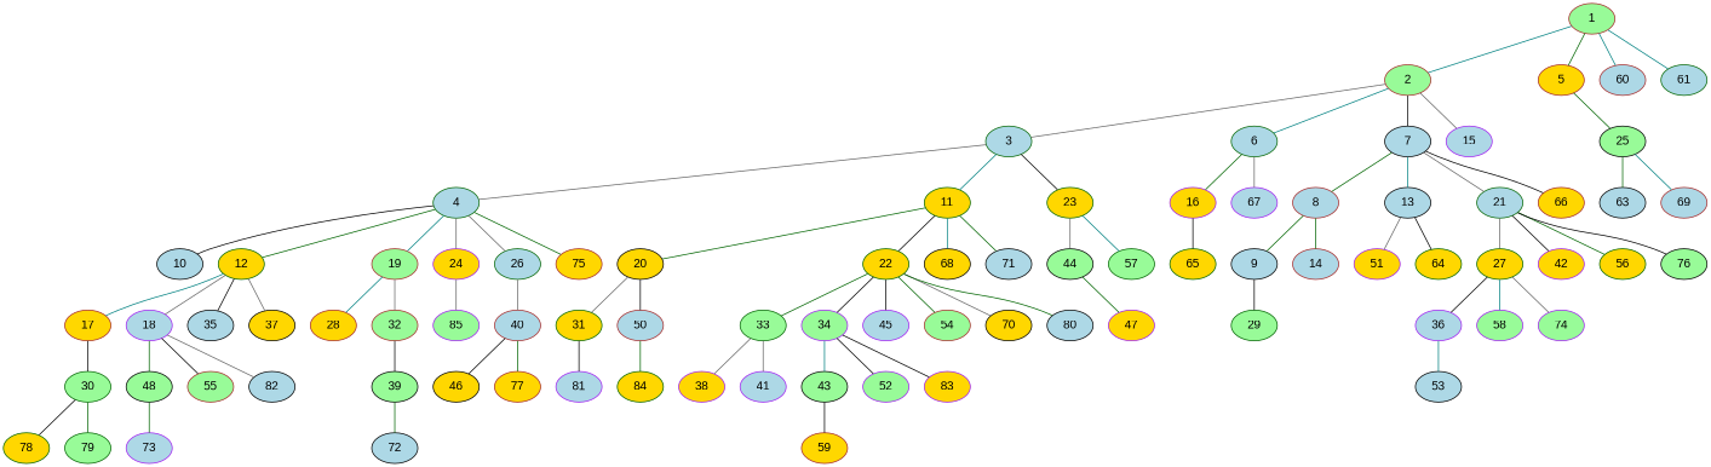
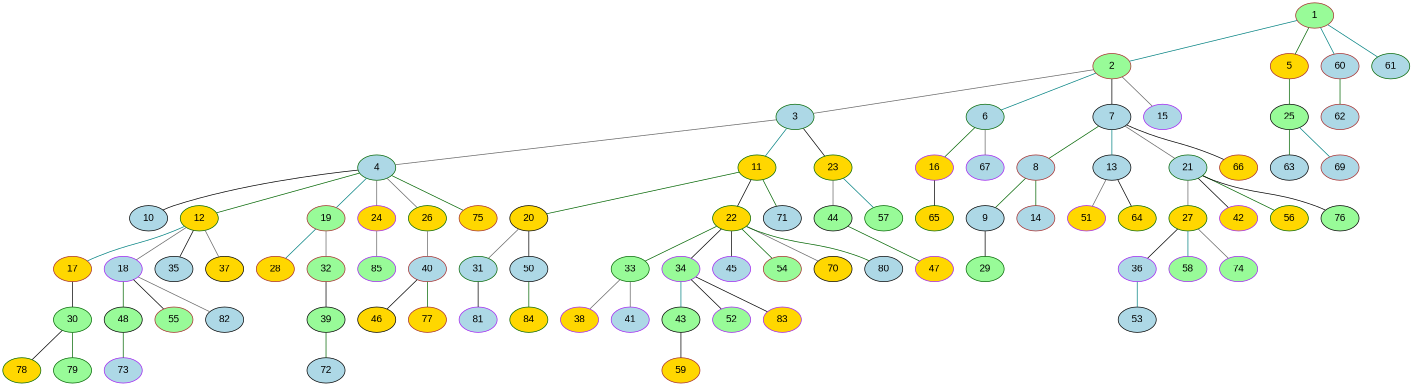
  graph {
    fontname="Liberation Sans"
    node [color=darkgreen fillcolor=lightblue fontname="Liberation Sans" style=filled]
    edge [color=black fontname="Liberation Sans"]
    1 [color=brown fillcolor=palegreen]
    2 [color=brown fillcolor=palegreen]
    5 [color=brown fillcolor=gold]
    60 [color=brown]
    61
    3
    6
    7 [color=black]
    15 [color=purple]
    25 [color=black fillcolor=palegreen]
+   62 [color=brown]
    4
    11 [fillcolor=gold]
    23 [fillcolor=gold]
    16 [color=purple fillcolor=gold]
    67 [color=purple]
    8 [color=brown]
    13 [color=black]
    21
    66 [color=brown fillcolor=gold]
    10 [color=black]
    12 [fillcolor=gold]
    19 [color=brown fillcolor=palegreen]
    24 [color=purple fillcolor=gold]
-   26
+   26 [fillcolor=gold]
    75 [color=brown fillcolor=gold]
    20 [color=black fillcolor=gold]
    22 [fillcolor=gold]
-   68 [color=black fillcolor=gold]
    71 [color=black]
    44 [color=black fillcolor=palegreen]
    57 [fillcolor=palegreen]
    17 [color=brown fillcolor=gold]
    18 [color=purple]
    35 [color=black]
    37 [color=black fillcolor=gold]
    28 [color=brown fillcolor=gold]
    32 [color=brown fillcolor=palegreen]
    85 [color=purple fillcolor=palegreen]
    40 [color=brown]
    63 [color=black]
    69 [color=brown]
    65 [fillcolor=gold]
    9 [color=black]
    14 [color=brown]
    51 [color=purple fillcolor=gold]
    64 [fillcolor=gold]
    27 [fillcolor=gold]
    42 [color=purple fillcolor=gold]
    56 [fillcolor=gold]
    76 [color=black fillcolor=palegreen]
    29 [fillcolor=palegreen]
-   31 [fillcolor=gold]
-   50 [color=brown]
+   31
+   50 [color=black]
    33 [fillcolor=palegreen]
    34 [color=purple fillcolor=palegreen]
    45 [color=purple]
    54 [color=brown fillcolor=palegreen]
    70 [color=black fillcolor=gold]
    80 [color=black]
    30 [fillcolor=palegreen]
    48 [color=black fillcolor=palegreen]
    55 [color=brown fillcolor=palegreen]
    82 [color=black]
    78 [fillcolor=gold]
    79 [fillcolor=palegreen]
    73 [color=purple]
    39 [color=black fillcolor=palegreen]
    81 [color=purple]
    84 [fillcolor=gold]
    36 [color=purple]
    58 [color=purple fillcolor=palegreen]
    74 [color=purple fillcolor=palegreen]
    38 [color=purple fillcolor=gold]
    41 [color=purple]
    43 [color=black fillcolor=palegreen]
    52 [color=purple fillcolor=palegreen]
    83 [color=purple fillcolor=gold]
    47 [color=purple fillcolor=gold]
    46 [color=black fillcolor=gold]
    77 [color=brown fillcolor=gold]
    53 [color=black]
    72 [color=black]
    59 [color=brown fillcolor=gold]
    1 -- 2 [color=teal]
    1 -- 5 [color=darkgreen]
    1 -- 60 [color=teal]
    1 -- 61 [color=teal]
    2 -- 3 [color=gray40]
    2 -- 6 [color=teal]
    2 -- 7
    2 -- 15 [color=gray40]
    5 -- 25 [color=darkgreen]
+   60 -- 62 [color=darkgreen]
    3 -- 4 [color=gray40]
    3 -- 11 [color=teal]
    3 -- 23
    6 -- 16 [color=darkgreen]
    6 -- 67 [color=gray40]
    7 -- 8 [color=darkgreen]
    7 -- 13 [color=teal]
    7 -- 21 [color=gray40]
    7 -- 66
    25 -- 63 [color=darkgreen]
    25 -- 69 [color=teal]
    4 -- 10
    4 -- 12 [color=darkgreen]
    4 -- 19 [color=teal]
    4 -- 24 [color=gray40]
    4 -- 26 [color=gray40]
    4 -- 75 [color=darkgreen]
    11 -- 20 [color=darkgreen]
    11 -- 22
-   11 -- 68 [color=teal]
    11 -- 71 [color=darkgreen]
    23 -- 44 [color=gray40]
    23 -- 57 [color=teal]
    16 -- 65
    8 -- 9 [color=darkgreen]
    8 -- 14 [color=darkgreen]
    13 -- 51 [color=gray40]
    13 -- 64
    21 -- 27 [color=gray40]
    21 -- 42
    21 -- 56 [color=darkgreen]
    21 -- 76
    12 -- 17 [color=teal]
    12 -- 18 [color=gray40]
    12 -- 35
    12 -- 37 [color=gray40]
    19 -- 28 [color=teal]
    19 -- 32 [color=gray40]
    24 -- 85 [color=gray40]
    26 -- 40 [color=gray40]
    20 -- 31 [color=gray40]
    20 -- 50
    22 -- 33 [color=darkgreen]
    22 -- 34
    22 -- 45
    22 -- 54 [color=darkgreen]
    22 -- 70 [color=gray40]
    22 -- 80 [color=darkgreen]
    44 -- 47 [color=darkgreen]
    17 -- 30
    18 -- 48 [color=darkgreen]
    18 -- 55
    18 -- 82 [color=gray40]
    32 -- 39
    40 -- 46
    40 -- 77 [color=darkgreen]
    9 -- 29
    27 -- 36
    27 -- 58 [color=teal]
    27 -- 74 [color=gray40]
    31 -- 81
    50 -- 84 [color=darkgreen]
    33 -- 38 [color=gray40]
    33 -- 41 [color=gray40]
    34 -- 43 [color=teal]
    34 -- 52
    34 -- 83
    30 -- 78
    30 -- 79 [color=darkgreen]
    48 -- 73 [color=darkgreen]
    39 -- 72 [color=darkgreen]
    36 -- 53 [color=teal]
    43 -- 59
  }
